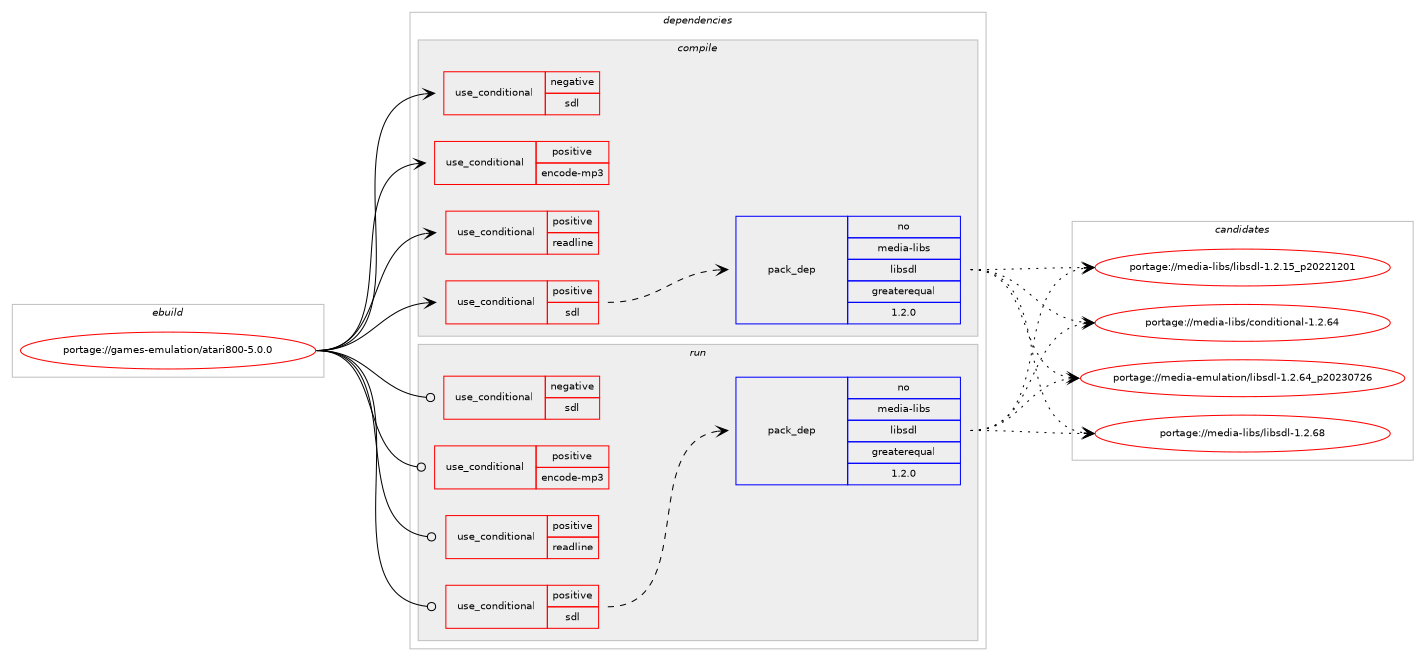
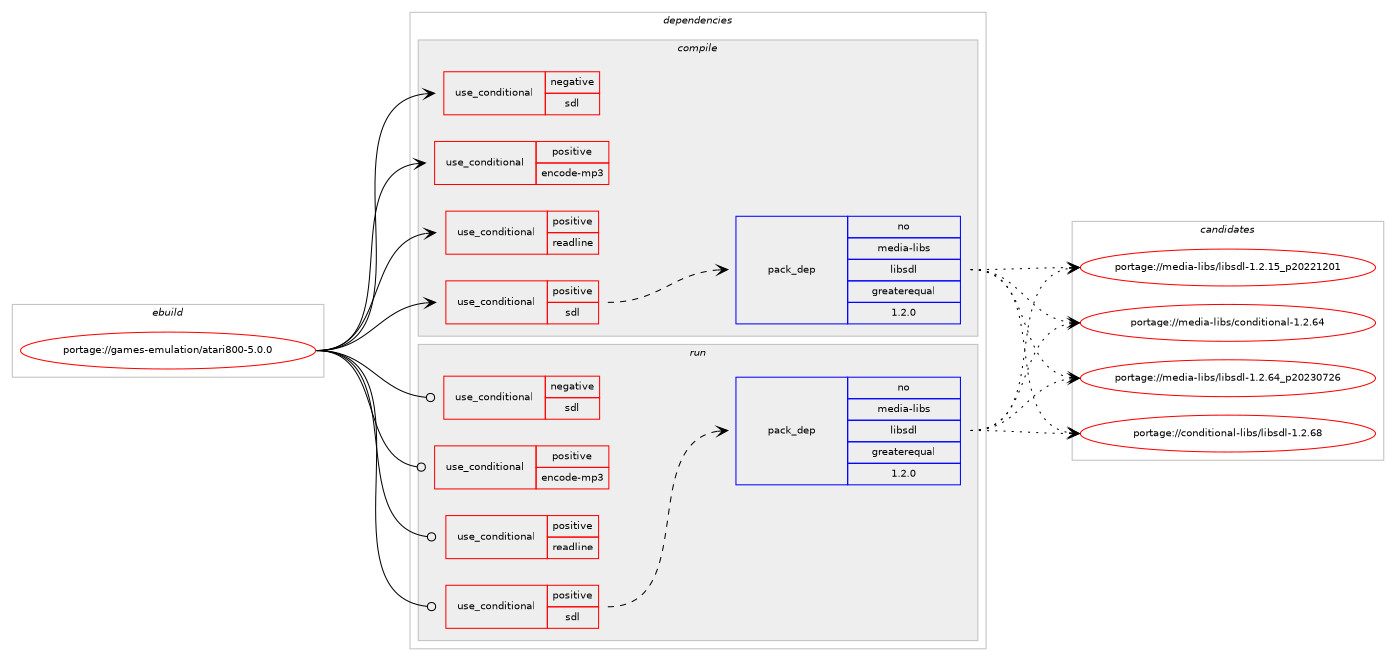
  digraph {
    compound=true
    concentrate=true
    fontname=Helvetica
    fontsize=10
    newrank=true
    rankdir=LR
    ranksep=1.5
    node [color=red fontname=Helvetica fontsize=10 shape=none]
    edge [arrowhead=vee headport=w style=solid tailport=e weight=20]
    n1 [label="portage://games-emulation/atari800-5.0.0" width=4 shape=""]
    n2 [label=<<TABLE BORDER="0" CELLBORDER="1" CELLSPACING="0" CELLPADDING="4"><TR><TD ROWSPAN="3" CELLPADDING="10">use_conditional</TD></TR><TR><TD>negative</TD></TR><TR><TD>sdl</TD></TR></TABLE>>]
    n3 [label=<<TABLE BORDER="0" CELLBORDER="1" CELLSPACING="0" CELLPADDING="4"><TR><TD ROWSPAN="3" CELLPADDING="10">use_conditional</TD></TR><TR><TD>positive</TD></TR><TR><TD>encode-mp3</TD></TR></TABLE>>]
    n4 [label=<<TABLE BORDER="0" CELLBORDER="1" CELLSPACING="0" CELLPADDING="4"><TR><TD ROWSPAN="3" CELLPADDING="10">use_conditional</TD></TR><TR><TD>positive</TD></TR><TR><TD>readline</TD></TR></TABLE>>]
    n5 [color=blue label=<<TABLE BORDER="0" CELLBORDER="1" CELLSPACING="0" CELLPADDING="4" WIDTH="220"><TR><TD ROWSPAN="6" CELLPADDING="30">pack_dep</TD></TR><TR><TD WIDTH="110">no</TD></TR><TR><TD>media-libs</TD></TR><TR><TD>libsdl</TD></TR><TR><TD>greaterequal</TD></TR><TR><TD>1.2.0</TD></TR></TABLE>>]
    n6 [label=<<TABLE BORDER="0" CELLBORDER="1" CELLSPACING="0" CELLPADDING="4"><TR><TD ROWSPAN="3" CELLPADDING="10">use_conditional</TD></TR><TR><TD>positive</TD></TR><TR><TD>sdl</TD></TR></TABLE>>]
    n7 [label=<<TABLE BORDER="0" CELLBORDER="1" CELLSPACING="0" CELLPADDING="4"><TR><TD ROWSPAN="3" CELLPADDING="10">use_conditional</TD></TR><TR><TD>negative</TD></TR><TR><TD>sdl</TD></TR></TABLE>>]
    n8 [label=<<TABLE BORDER="0" CELLBORDER="1" CELLSPACING="0" CELLPADDING="4"><TR><TD ROWSPAN="3" CELLPADDING="10">use_conditional</TD></TR><TR><TD>positive</TD></TR><TR><TD>encode-mp3</TD></TR></TABLE>>]
    n9 [label=<<TABLE BORDER="0" CELLBORDER="1" CELLSPACING="0" CELLPADDING="4"><TR><TD ROWSPAN="3" CELLPADDING="10">use_conditional</TD></TR><TR><TD>positive</TD></TR><TR><TD>readline</TD></TR></TABLE>>]
    n10 [color=blue label=<<TABLE BORDER="0" CELLBORDER="1" CELLSPACING="0" CELLPADDING="4" WIDTH="220"><TR><TD ROWSPAN="6" CELLPADDING="30">pack_dep</TD></TR><TR><TD WIDTH="110">no</TD></TR><TR><TD>media-libs</TD></TR><TR><TD>libsdl</TD></TR><TR><TD>greaterequal</TD></TR><TR><TD>1.2.0</TD></TR></TABLE>>]
    n11 [label=<<TABLE BORDER="0" CELLBORDER="1" CELLSPACING="0" CELLPADDING="4"><TR><TD ROWSPAN="3" CELLPADDING="10">use_conditional</TD></TR><TR><TD>positive</TD></TR><TR><TD>sdl</TD></TR></TABLE>>]
    n12 [label="portage://media-libs/libsdl-1.2.15_p20221201" width=4 shape=""]
    n13 [label="portage://media-libs/conditional-1.2.64" width=4 shape=""]
-   n14 [label="portage://media-emulation/libsdl-1.2.64_p20230726" width=4 shape=""]
-   n15 [label="portage://media-libs/libsdl-1.2.68" width=4 shape=""]
+   n14 [label="portage://media-libs/libsdl-1.2.64_p20230726" width=4 shape=""]
+   n15 [label="portage://conditional-libs/libsdl-1.2.68" width=4 shape=""]
    subgraph cluster_1 {
      color=gray
      label=<<i>ebuild</i>>
      rank=same
      n1
    }
    subgraph cluster_2 {
      color=gray
      label=<<i>dependencies</i>>
      subgraph cluster_3 {
        color=gray
        fillcolor="#eeeeee"
        label=<<i>compile</i>>
        style=filled
        subgraph sub_4 {
          color=gray
          fillcolor="#eeeeee"
          label=<<i>compile</i>>
          style=filled
          n2
        }
        subgraph sub_5 {
          color=gray
          fillcolor="#eeeeee"
          label=<<i>compile</i>>
          style=filled
          n3
        }
        subgraph sub_6 {
          color=gray
          fillcolor="#eeeeee"
          label=<<i>compile</i>>
          style=filled
          n4
        }
        subgraph sub_7 {
          color=gray
          fillcolor="#eeeeee"
          label=<<i>compile</i>>
          style=filled
          n6
          subgraph sub_8 {
            color=gray
            fillcolor="#eeeeee"
            label=<<i>compile</i>>
            style=filled
            n5
          }
        }
      }
      subgraph cluster_9 {
        color=gray
        fillcolor="#eeeeee"
        label=<<i>compile and run</i>>
        style=filled
      }
      subgraph cluster_10 {
        color=gray
        fillcolor="#eeeeee"
        label=<<i>run</i>>
        style=filled
        subgraph sub_11 {
          color=gray
          fillcolor="#eeeeee"
          label=<<i>run</i>>
          style=filled
          n7
        }
        subgraph sub_12 {
          color=gray
          fillcolor="#eeeeee"
          label=<<i>run</i>>
          style=filled
          n8
        }
        subgraph sub_13 {
          color=gray
          fillcolor="#eeeeee"
          label=<<i>run</i>>
          style=filled
          n9
        }
        subgraph sub_14 {
          color=gray
          fillcolor="#eeeeee"
          label=<<i>run</i>>
          style=filled
          n11
          subgraph sub_15 {
            color=gray
            fillcolor="#eeeeee"
            label=<<i>run</i>>
            style=filled
            n10
          }
        }
      }
    }
    subgraph cluster_16 {
      color=gray
      label=<<i>candidates</i>>
      rank=same
      subgraph sub_17 {
        color=black
        label=<<i>candidates</i>>
        nodesep=1
        rank=same
        n12
        n13
        n14
        n15
      }
      subgraph sub_18 {
        color=black
        label=<<i>candidates</i>>
        nodesep=1
        rank=same
        n12
        n13
        n14
        n15
      }
    }
    n1 -> n2
    n1 -> n3
    n1 -> n4
    n1 -> n6
    n1 -> n7 [arrowhead=odot]
    n1 -> n8 [arrowhead=odot]
    n1 -> n9 [arrowhead=odot]
    n1 -> n11 [arrowhead=odot]
    n5 -> n12 [style=dotted weight=100]
    n5 -> n13 [style=dotted weight=100]
    n5 -> n14 [style=dotted weight=100]
    n5 -> n15 [style=dotted weight=100]
    n6 -> n5 [style=dashed]
    n10 -> n12 [style=dotted weight=100]
    n10 -> n13 [style=dotted weight=100]
    n10 -> n14 [style=dotted weight=100]
    n10 -> n15 [style=dotted weight=100]
    n11 -> n10 [style=dashed]
  }
